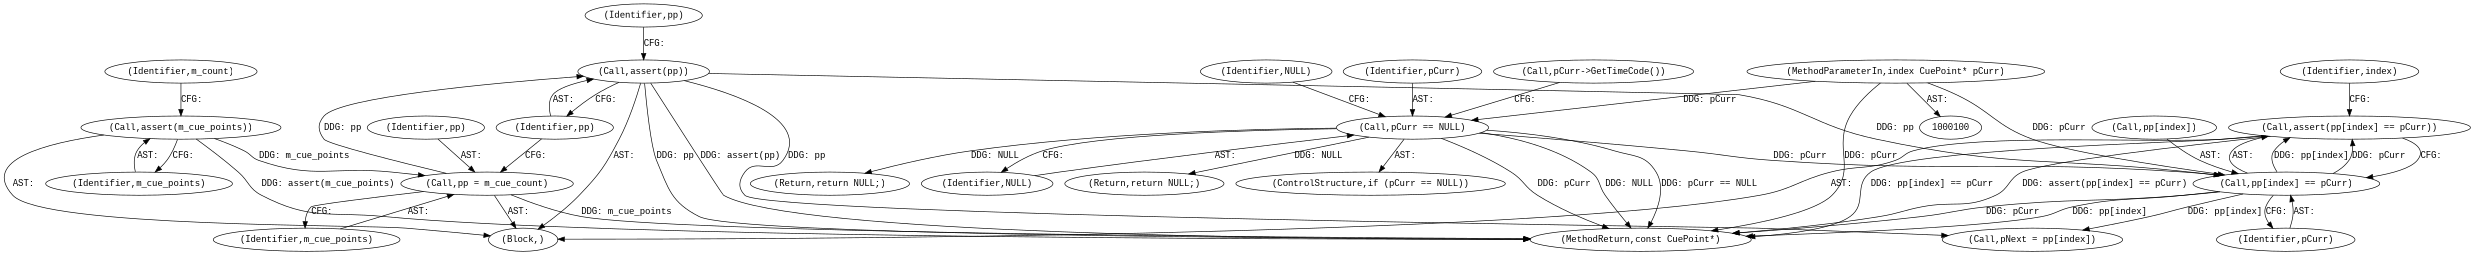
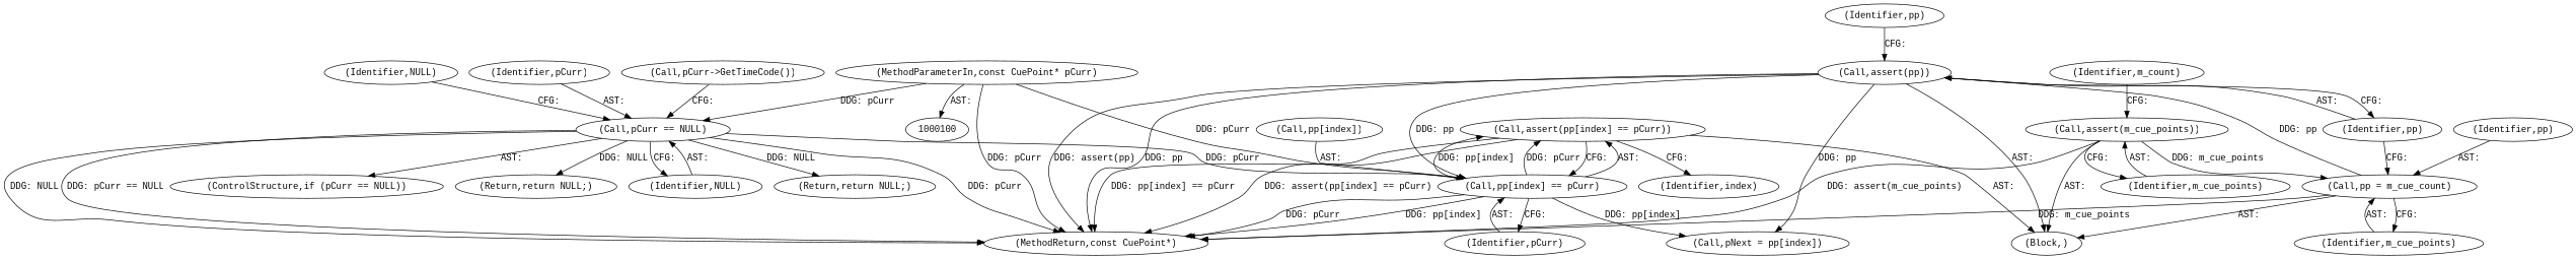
  digraph {
    fontname="Liberation Mono"
    node [fontname="Liberation Mono"]
    edge [fontname="Liberation Mono"]
    n1 [label="(Call,assert(pp[index] == pCurr))"]
    n2 [label="(Call,pp[index] == pCurr)"]
    n3 [label="(Block,)"]
    n4 [label="(MethodReturn,const CuePoint*)"]
    n5 [label="(Call,pNext = pp[index])"]
    n6 [label="(Identifier,pCurr)"]
    n7 [label="(Call,assert(pp))"]
    n8 [label="(Identifier,pp)"]
    n9 [label="(Call,pp = m_cue_count)"]
    n10 [label="(Identifier,m_cue_points)"]
    n11 [label="(Call,assert(m_cue_points))"]
    n12 [label="(Identifier,m_cue_points)"]
    n13 [label="(Call,pCurr == NULL)"]
    n14 [label="(Return,return NULL;)"]
    n15 [label="(Identifier,NULL)"]
    n16 [label="(Return,return NULL;)"]
    n17 [label="(ControlStructure,if (pCurr == NULL))"]
-   n18 [label="(MethodParameterIn,index CuePoint* pCurr)"]
+   n18 [label="(MethodParameterIn,const CuePoint* pCurr)"]
    1000100
    n20 [label="(Identifier,NULL)"]
    n21 [label="(Identifier,pCurr)"]
    n22 [label="(Call,pp[index])"]
    n23 [label="(Identifier,m_count)"]
    n24 [label="(Identifier,index)"]
    n25 [label="(Call,pCurr->GetTimeCode())"]
    n26 [label="(Identifier,pp)"]
    n27 [label="(Identifier,pp)"]
    n1 -> n2 [label="CFG: "]
    n1 -> n3 [label="AST: "]
    n1 -> n4 [label="DDG: assert(pp[index] == pCurr)"]
    n1 -> n4 [label="DDG: pp[index] == pCurr"]
    n2 -> n1 [label="AST: "]
    n2 -> n1 [label="DDG: pp[index]"]
    n2 -> n1 [label="DDG: pCurr"]
    n2 -> n4 [label="DDG: pp[index]"]
    n2 -> n4 [label="DDG: pCurr"]
    n2 -> n5 [label="DDG: pp[index]"]
    n2 -> n6 [label="CFG: "]
    n6 -> n2 [label="AST: "]
    n7 -> n2 [label="DDG: pp"]
    n7 -> n3 [label="AST: "]
    n7 -> n4 [label="DDG: pp"]
    n7 -> n4 [label="DDG: assert(pp)"]
    n7 -> n5 [label="DDG: pp"]
    n7 -> n8 [label="CFG: "]
    n8 -> n7 [label="AST: "]
    n8 -> n9 [label="CFG: "]
    n9 -> n3 [label="AST: "]
    n9 -> n4 [label="DDG: m_cue_points"]
    n9 -> n7 [label="DDG: pp"]
    n9 -> n10 [label="CFG: "]
    n10 -> n9 [label="AST: "]
    n11 -> n3 [label="AST: "]
    n11 -> n4 [label="DDG: assert(m_cue_points)"]
    n11 -> n9 [label="DDG: m_cue_points"]
    n11 -> n12 [label="CFG: "]
    n12 -> n11 [label="AST: "]
    n13 -> n2 [label="DDG: pCurr"]
    n13 -> n4 [label="DDG: pCurr == NULL"]
    n13 -> n4 [label="DDG: pCurr"]
    n13 -> n4 [label="DDG: NULL"]
    n13 -> n14 [label="DDG: NULL"]
    n13 -> n15 [label="CFG: "]
    n13 -> n16 [label="DDG: NULL"]
    n13 -> n17 [label="AST: "]
    n15 -> n13 [label="AST: "]
    n18 -> n2 [label="DDG: pCurr"]
    n18 -> n4 [label="DDG: pCurr"]
    n18 -> n13 [label="DDG: pCurr"]
    n18 -> 1000100 [label="AST: "]
    n20 -> n13 [label="CFG: "]
    n21 -> n13 [label="AST: "]
    n22 -> n2 [label="AST: "]
    n23 -> n11 [label="CFG: "]
-   n24 -> n1 [label="CFG: "]
+   n1 -> n24 [label="CFG: "]
    n25 -> n13 [label="CFG: "]
    n26 -> n9 [label="AST: "]
    n27 -> n7 [label="CFG: "]
  }
